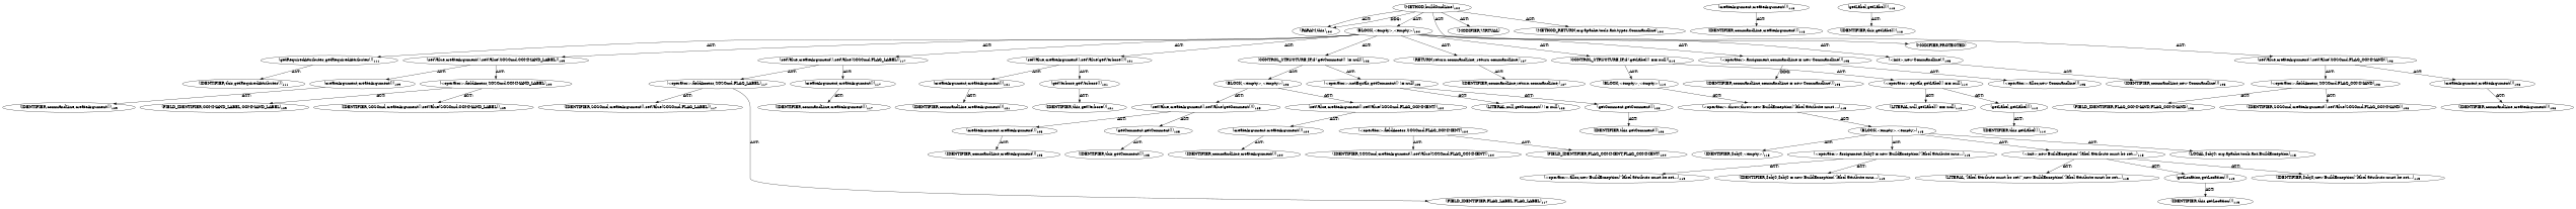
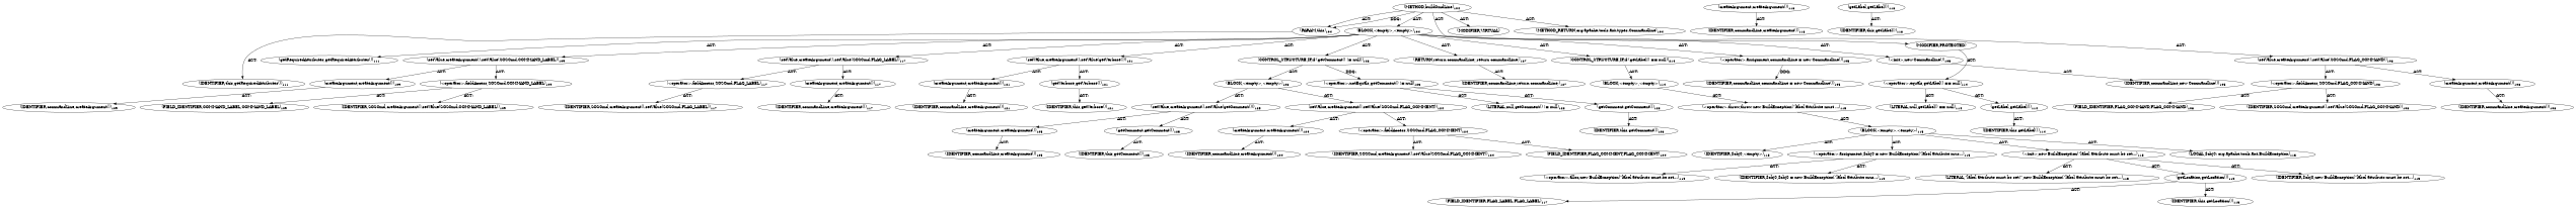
  digraph {
    n1 [label=<(METHOD,buildCmdLine)<SUB>104</SUB>>]
    n2 [label=<(PARAM,this)<SUB>104</SUB>>]
    n3 [label=<(BLOCK,&lt;empty&gt;,&lt;empty&gt;)<SUB>104</SUB>>]
    n4 [label=<(MODIFIER,PROTECTED)>]
    n5 [label=<(MODIFIER,VIRTUAL)>]
    n6 [label=<(METHOD_RETURN,org.apache.tools.ant.types.Commandline)<SUB>104</SUB>>]
    n7 [label=<(&lt;operator&gt;.assignment,commandLine = new Commandline())<SUB>105</SUB>>]
    n8 [label=<(&lt;init&gt;,new Commandline())<SUB>105</SUB>>]
    n9 [label=<(setValue,createArgument().setValue(SOSCmd.FLAG_COMMAND))<SUB>108</SUB>>]
    n10 [label=<(setValue,createArgument().setValue(SOSCmd.COMMAND_LABEL))<SUB>109</SUB>>]
    n11 [label=<(getRequiredAttributes,getRequiredAttributes())<SUB>111</SUB>>]
    n12 [label=<(CONTROL_STRUCTURE,IF,if (getLabel() == null))<SUB>214</SUB>>]
    n13 [label=<(setValue,createArgument().setValue(SOSCmd.FLAG_LABEL))<SUB>117</SUB>>]
    n14 [label=<(setValue,createArgument().setValue(getVerbose()))<SUB>121</SUB>>]
    n15 [label=<(CONTROL_STRUCTURE,IF,if (getComment() != null))<SUB>123</SUB>>]
    n16 [label=<(RETURN,return commandLine;,return commandLine;)<SUB>127</SUB>>]
    n17 [label=<(IDENTIFIER,commandLine,commandLine = new Commandline())<SUB>105</SUB>>]
-   n18 [label=<(&lt;operator&gt;.alloc,new Commandline())<SUB>105</SUB>>]
    n19 [label=<(IDENTIFIER,commandLine,new Commandline())<SUB>105</SUB>>]
    n20 [label=<(createArgument,createArgument())<SUB>108</SUB>>]
    n21 [label=<(&lt;operator&gt;.fieldAccess,SOSCmd.FLAG_COMMAND)<SUB>108</SUB>>]
    n22 [label=<(createArgument,createArgument())<SUB>109</SUB>>]
    n23 [label=<(&lt;operator&gt;.fieldAccess,SOSCmd.COMMAND_LABEL)<SUB>109</SUB>>]
    n24 [label=<(IDENTIFIER,this,getRequiredAttributes())<SUB>111</SUB>>]
    n25 [label=<(&lt;operator&gt;.equals,getLabel() == null)<SUB>114</SUB>>]
    n26 [label=<(BLOCK,&lt;empty&gt;,&lt;empty&gt;)<SUB>114</SUB>>]
    n27 [label=<(createArgument,createArgument())<SUB>117</SUB>>]
    n28 [label=<(&lt;operator&gt;.fieldAccess,SOSCmd.FLAG_LABEL)<SUB>117</SUB>>]
    n29 [label=<(createArgument,createArgument())<SUB>121</SUB>>]
    n30 [label=<(getVerbose,getVerbose())<SUB>121</SUB>>]
    n31 [label=<(&lt;operator&gt;.notEquals,getComment() != null)<SUB>123</SUB>>]
    n32 [label=<(BLOCK,&lt;empty&gt;,&lt;empty&gt;)<SUB>123</SUB>>]
    n33 [label=<(IDENTIFIER,commandLine,return commandLine;)<SUB>127</SUB>>]
    n34 [label=<(IDENTIFIER,commandLine,createArgument())<SUB>108</SUB>>]
    n35 [label=<(IDENTIFIER,SOSCmd,createArgument().setValue(SOSCmd.FLAG_COMMAND))<SUB>108</SUB>>]
    n36 [label=<(FIELD_IDENTIFIER,FLAG_COMMAND,FLAG_COMMAND)<SUB>108</SUB>>]
    n37 [label=<(IDENTIFIER,commandLine,createArgument())<SUB>109</SUB>>]
    n38 [label=<(IDENTIFIER,SOSCmd,createArgument().setValue(SOSCmd.COMMAND_LABEL))<SUB>109</SUB>>]
    n39 [label=<(FIELD_IDENTIFIER,COMMAND_LABEL,COMMAND_LABEL)<SUB>109</SUB>>]
    n40 [label=<(getLabel,getLabel())<SUB>114</SUB>>]
    n41 [label=<(LITERAL,null,getLabel() == null)<SUB>114</SUB>>]
    n42 [label=<(&lt;operator&gt;.throw,throw new BuildException(&quot;label attribute must ...)<SUB>115</SUB>>]
    n43 [label=<(IDENTIFIER,this,getLabel())<SUB>114</SUB>>]
    n44 [label=<(BLOCK,&lt;empty&gt;,&lt;empty&gt;)<SUB>115</SUB>>]
    n45 [label=<(LOCAL,$obj0: org.apache.tools.ant.BuildException)<SUB>115</SUB>>]
    n46 [label=<(&lt;operator&gt;.assignment,$obj0 = new BuildException(&quot;label attribute mus...)<SUB>115</SUB>>]
    n47 [label=<(&lt;init&gt;,new BuildException(&quot;label attribute must be set...)<SUB>115</SUB>>]
    n48 [label=<(IDENTIFIER,$obj0,&lt;empty&gt;)<SUB>115</SUB>>]
    n49 [label=<(IDENTIFIER,$obj0,$obj0 = new BuildException(&quot;label attribute mus...)<SUB>115</SUB>>]
    n50 [label=<(&lt;operator&gt;.alloc,new BuildException(&quot;label attribute must be set...)<SUB>115</SUB>>]
    n51 [label=<(IDENTIFIER,$obj0,new BuildException(&quot;label attribute must be set...)<SUB>115</SUB>>]
    n52 [label=<(LITERAL,&quot;label attribute must be set!&quot;,new BuildException(&quot;label attribute must be set...)<SUB>115</SUB>>]
    n53 [label=<(getLocation,getLocation())<SUB>115</SUB>>]
    n54 [label=<(IDENTIFIER,this,getLocation())<SUB>115</SUB>>]
    n55 [label=<(IDENTIFIER,commandLine,createArgument())<SUB>117</SUB>>]
    n56 [label=<(IDENTIFIER,SOSCmd,createArgument().setValue(SOSCmd.FLAG_LABEL))<SUB>117</SUB>>]
    n57 [label=<(FIELD_IDENTIFIER,FLAG_LABEL,FLAG_LABEL)<SUB>117</SUB>>]
    n58 [label=<(createArgument,createArgument())<SUB>118</SUB>>]
    n59 [label=<(IDENTIFIER,commandLine,createArgument())<SUB>118</SUB>>]
    n60 [label=<(getLabel,getLabel())<SUB>118</SUB>>]
    n61 [label=<(IDENTIFIER,this,getLabel())<SUB>118</SUB>>]
    n62 [label=<(IDENTIFIER,commandLine,createArgument())<SUB>121</SUB>>]
    n63 [label=<(IDENTIFIER,this,getVerbose())<SUB>121</SUB>>]
    n64 [label=<(getComment,getComment())<SUB>123</SUB>>]
    n65 [label=<(LITERAL,null,getComment() != null)<SUB>123</SUB>>]
    n66 [label=<(setValue,createArgument().setValue(SOSCmd.FLAG_COMMENT))<SUB>124</SUB>>]
    n67 [label=<(setValue,createArgument().setValue(getComment()))<SUB>125</SUB>>]
    n68 [label=<(IDENTIFIER,this,getComment())<SUB>123</SUB>>]
    n69 [label=<(createArgument,createArgument())<SUB>124</SUB>>]
    n70 [label=<(&lt;operator&gt;.fieldAccess,SOSCmd.FLAG_COMMENT)<SUB>124</SUB>>]
    n71 [label=<(createArgument,createArgument())<SUB>125</SUB>>]
    n72 [label=<(getComment,getComment())<SUB>125</SUB>>]
    n73 [label=<(IDENTIFIER,commandLine,createArgument())<SUB>124</SUB>>]
    n74 [label=<(IDENTIFIER,SOSCmd,createArgument().setValue(SOSCmd.FLAG_COMMENT))<SUB>124</SUB>>]
    n75 [label=<(FIELD_IDENTIFIER,FLAG_COMMENT,FLAG_COMMENT)<SUB>124</SUB>>]
    n76 [label=<(IDENTIFIER,commandLine,createArgument())<SUB>125</SUB>>]
    n77 [label=<(IDENTIFIER,this,getComment())<SUB>125</SUB>>]
    n1 -> n2 [label="AST: "]
    n1 -> n2 [label="DDG: "]
    n1 -> n3 [label="AST: "]
    n1 -> n4 [label="AST: "]
    n1 -> n5 [label="AST: "]
    n1 -> n6 [label="AST: "]
    n3 -> n7 [label="AST: "]
    n3 -> n8 [label="AST: "]
    n3 -> n9 [label="AST: "]
    n3 -> n10 [label="AST: "]
    n3 -> n11 [label="AST: "]
    n3 -> n12 [label="AST: "]
    n3 -> n13 [label="AST: "]
    n3 -> n14 [label="AST: "]
    n3 -> n15 [label="AST: "]
    n3 -> n16 [label="AST: "]
    n7 -> n17 [label="DDG: "]
-   n7 -> n18 [label="AST: "]
    n8 -> n19 [label="AST: "]
    n9 -> n20 [label="AST: "]
    n9 -> n21 [label="AST: "]
    n10 -> n22 [label="AST: "]
    n10 -> n23 [label="AST: "]
-   n11 -> n24 [label="AST: "]
-   n12 -> n25 [label="AST: "]
+   n2 -> n24 [label="AST: "]
+   n4 -> n25 [label="AST: "]
    n12 -> n26 [label="AST: "]
    n13 -> n27 [label="AST: "]
    n13 -> n28 [label="AST: "]
    n14 -> n29 [label="AST: "]
    n14 -> n30 [label="AST: "]
-   n15 -> n31 [label="AST: "]
+   n15 -> n31 [label="DDG: "]
    n15 -> n32 [label="AST: "]
    n16 -> n33 [label="AST: "]
    n20 -> n34 [label="AST: "]
    n21 -> n35 [label="AST: "]
    n21 -> n36 [label="AST: "]
    n22 -> n37 [label="AST: "]
    n23 -> n38 [label="AST: "]
    n23 -> n39 [label="AST: "]
    n25 -> n40 [label="AST: "]
    n25 -> n41 [label="AST: "]
    n26 -> n42 [label="AST: "]
    n27 -> n55 [label="AST: "]
    n28 -> n56 [label="AST: "]
-   n28 -> n57 [label="AST: "]
+   n53 -> n57 [label="AST: "]
    n29 -> n62 [label="AST: "]
    n30 -> n63 [label="AST: "]
    n31 -> n64 [label="AST: "]
    n31 -> n65 [label="AST: "]
    n32 -> n66 [label="AST: "]
    n32 -> n67 [label="AST: "]
    n40 -> n43 [label="AST: "]
    n42 -> n44 [label="AST: "]
    n44 -> n45 [label="AST: "]
    n44 -> n46 [label="AST: "]
    n44 -> n47 [label="AST: "]
    n44 -> n48 [label="AST: "]
    n46 -> n49 [label="AST: "]
    n46 -> n50 [label="AST: "]
    n47 -> n51 [label="AST: "]
    n47 -> n52 [label="AST: "]
    n47 -> n53 [label="AST: "]
    n53 -> n54 [label="AST: "]
    n58 -> n59 [label="AST: "]
    n60 -> n61 [label="AST: "]
    n64 -> n68 [label="AST: "]
    n66 -> n69 [label="AST: "]
+   n66 -> n70 [label="AST: "]
    n67 -> n71 [label="AST: "]
    n67 -> n72 [label="AST: "]
    n69 -> n73 [label="AST: "]
    n70 -> n74 [label="AST: "]
    n70 -> n75 [label="AST: "]
    n71 -> n76 [label="AST: "]
    n72 -> n77 [label="AST: "]
  }
